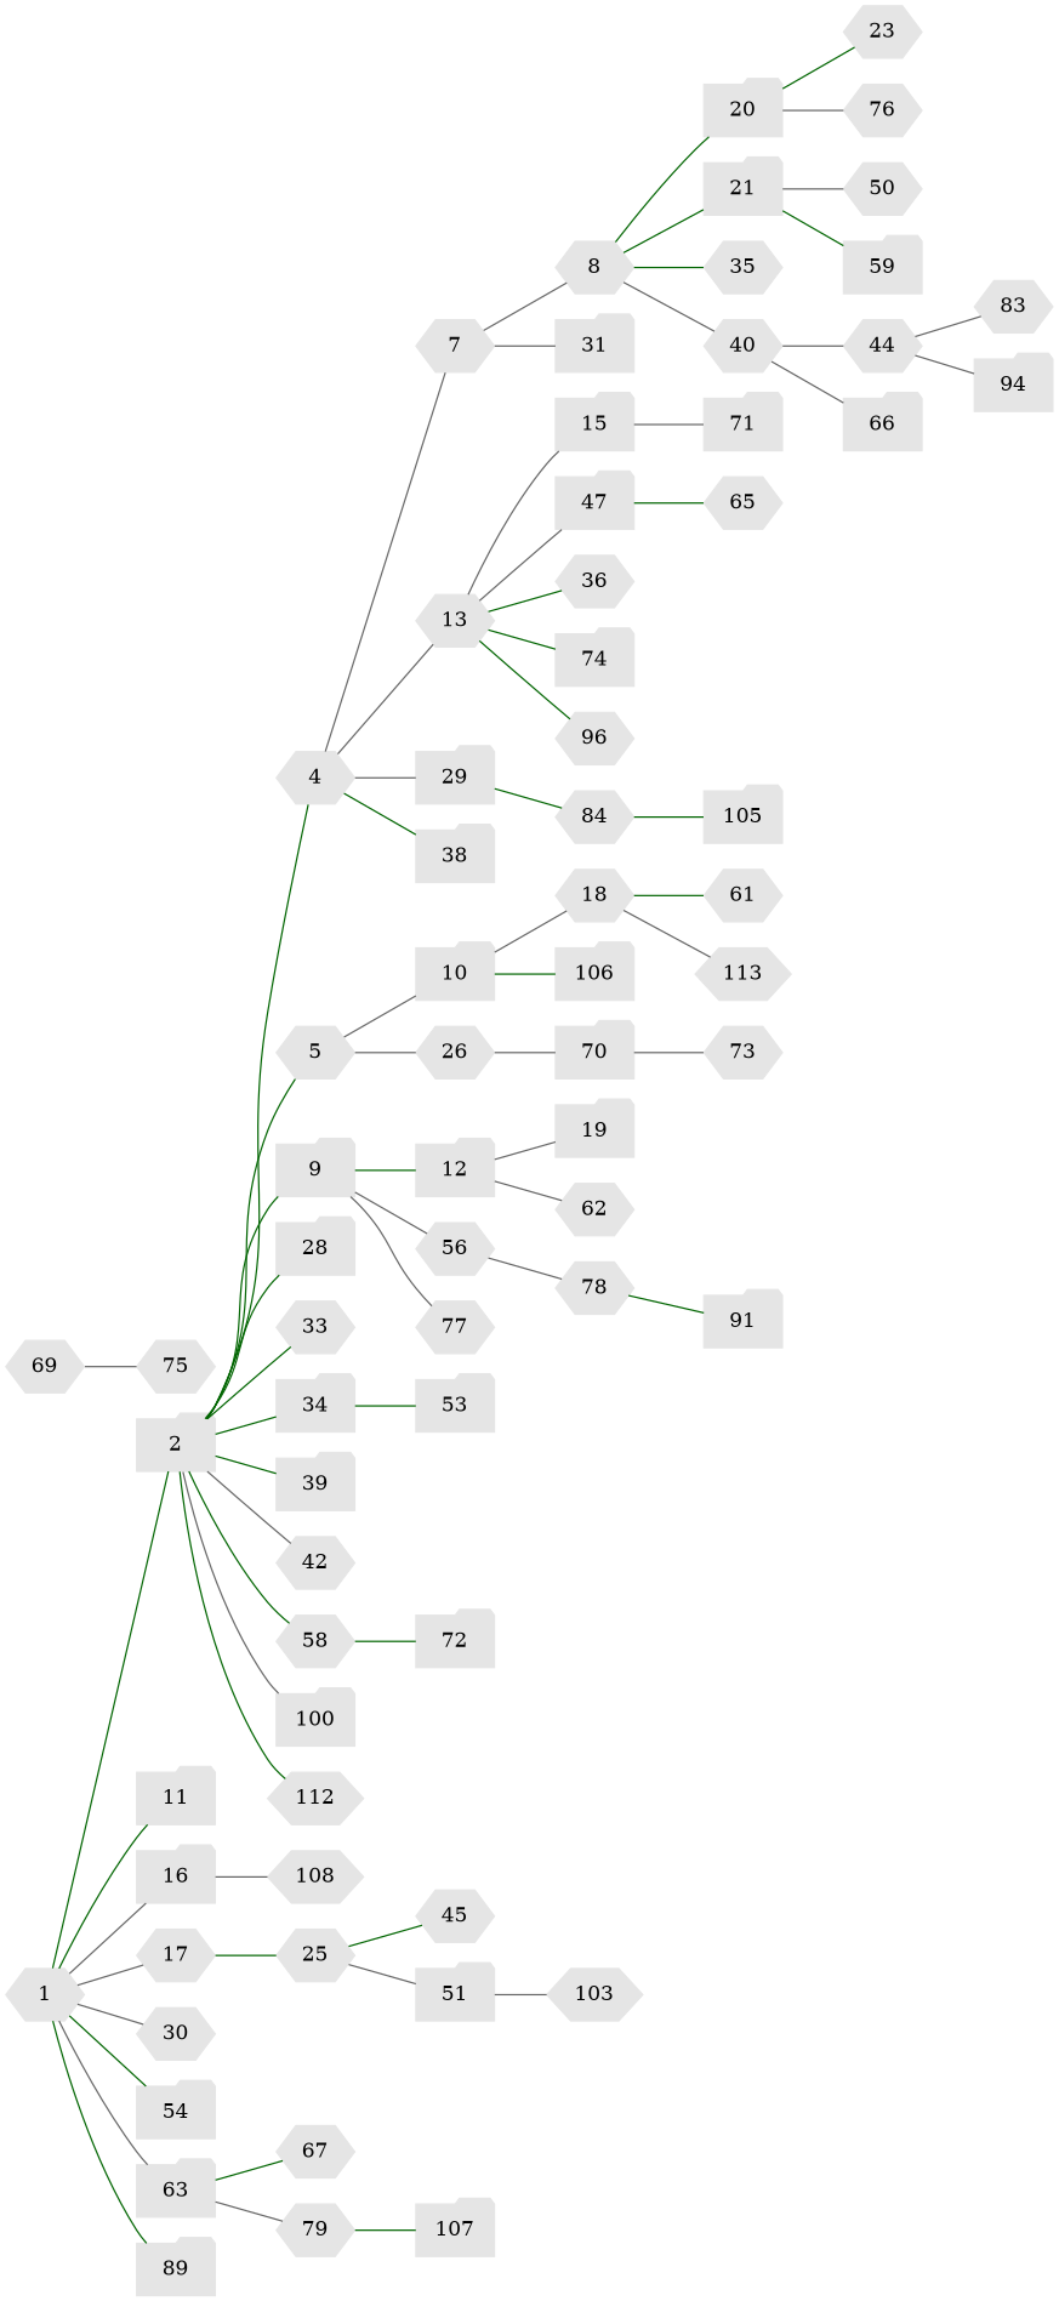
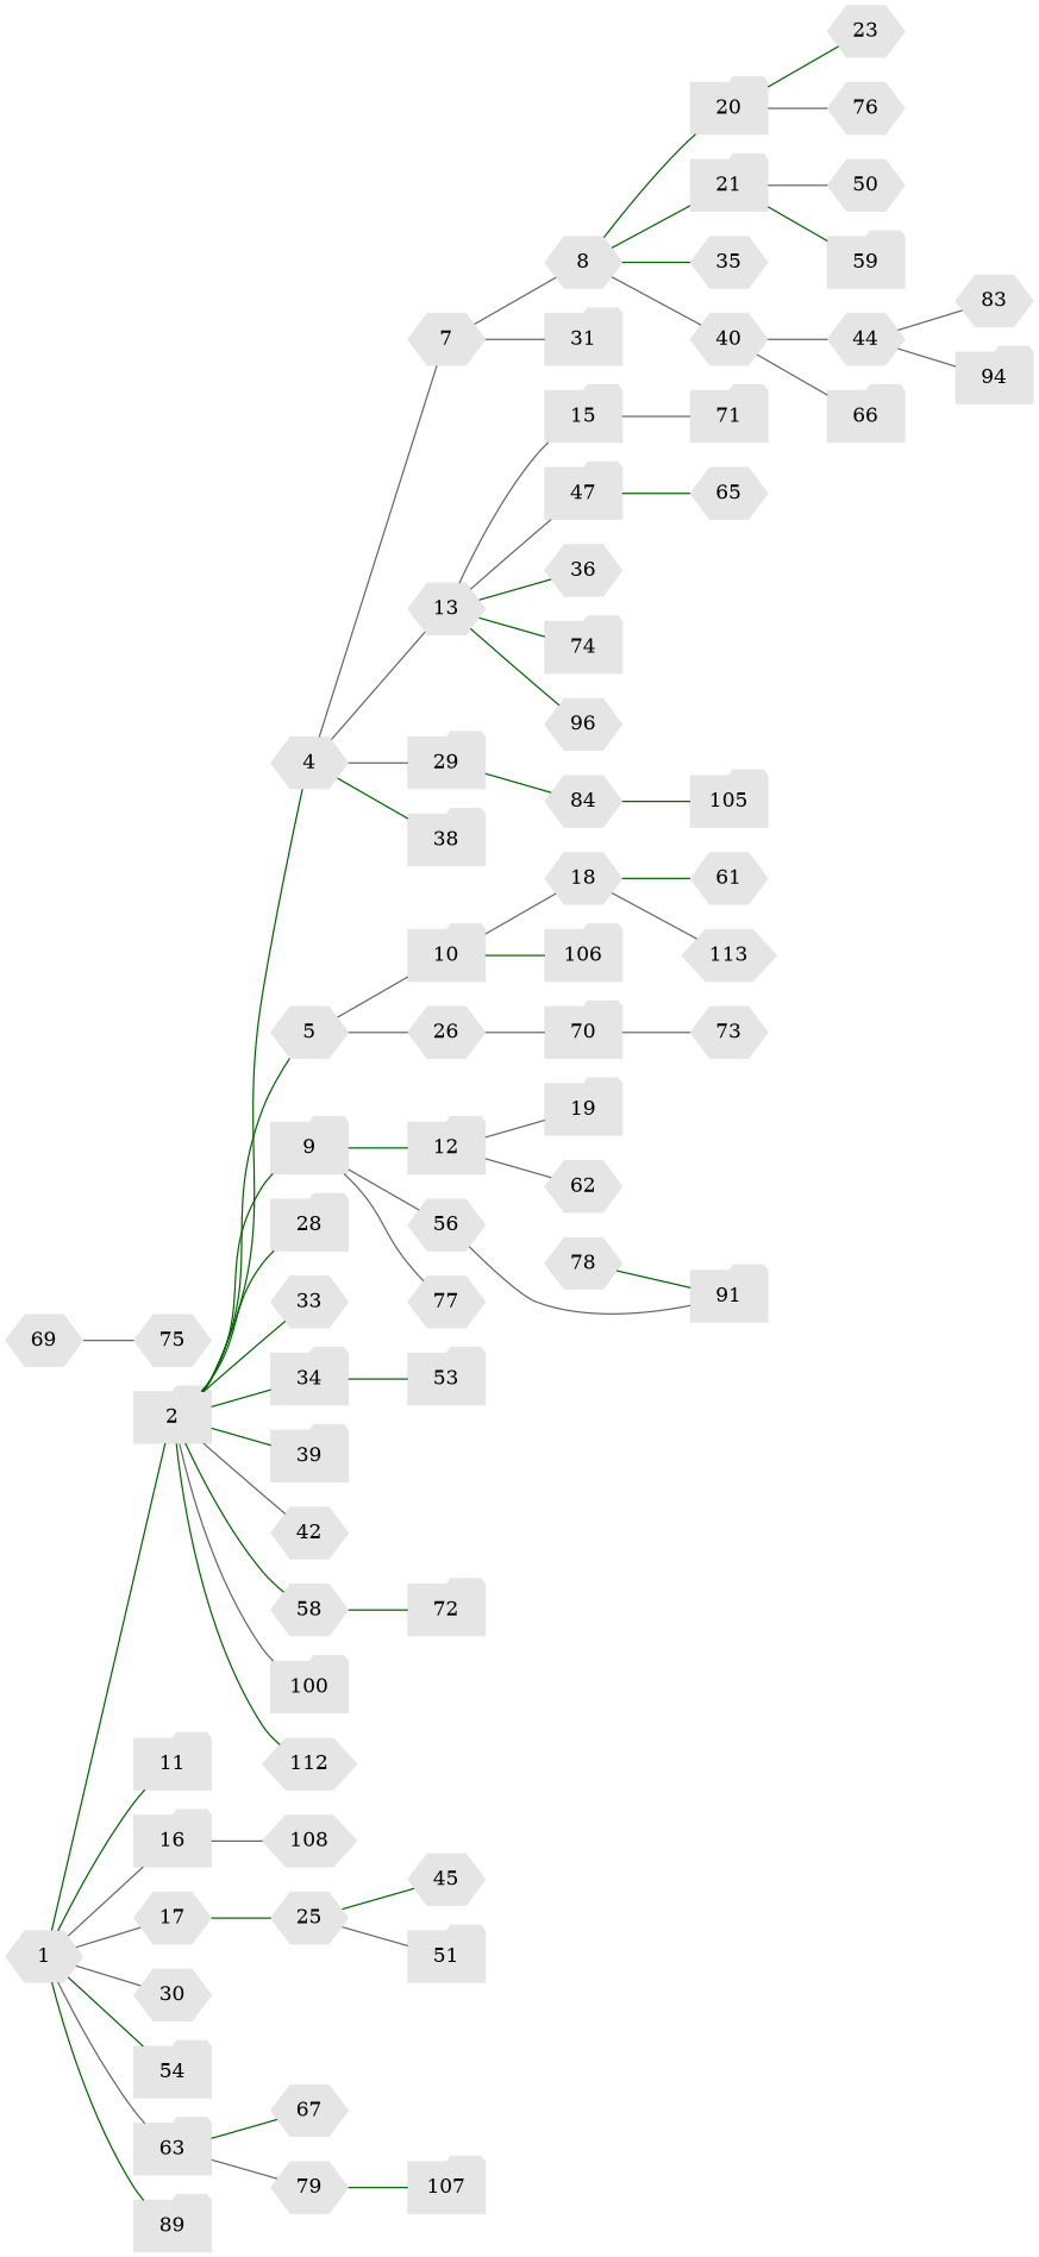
  graph {
    rankdir=LR
    node [color=gray90 shape=hexagon style=filled]
    edge [color=gray40]
    1 [super="+3"]
    2 [shape=folder super="+24"]
    11 [shape=folder super="+102"]
    16 [shape=folder super="+68"]
    17
    30
    54 [shape=folder]
    63 [shape=folder]
    89 [shape=folder]
    4 [super="+6"]
    5
    9 [shape=folder super="+37"]
    28 [shape=folder]
    33
    34 [shape=folder super="+98"]
    39 [shape=folder super="+86"]
    42 [super="+52"]
    58
    100 [shape=folder]
    112
    108
    25
    67
    79 [super="+80"]
    7 [super="+90"]
    13 [super="+49"]
    29 [shape=folder super="+81"]
    38 [shape=folder super="+87"]
    10 [shape=folder super="+22"]
    26 [super="+43"]
    12 [shape=folder super="+110"]
    56 [super="+92"]
    77
    53 [shape=folder super="+55"]
    72 [shape=folder]
    8 [super="+14"]
    31 [shape=folder super="+32"]
    15 [shape=folder super="+109"]
    n39 [label=47 shape=folder super="+85"]
    36
    74 [shape=folder]
    96
    84 [super="+104"]
    18 [super="+41"]
    106 [shape=folder]
    70 [shape=folder super="+99"]
    20 [shape=folder super="+57"]
    21 [shape=folder]
    35 [super="+46"]
    40 [super="+48"]
    23 [super="+82"]
    76
    50 [super="+64"]
    59 [shape=folder]
    44 [super="+47"]
    66 [shape=folder]
    19 [shape=folder]
    62
    78
    61
    113
    71 [shape=folder]
    65
    45
    51 [shape=folder super="+95"]
-   103
    73
    105 [shape=folder super="+111"]
    83
    94 [shape=folder]
    91 [shape=folder super="+97"]
    69 [super="+88"]
    75
    107 [shape=folder]
    1 -- 2 [color=darkgreen]
    1 -- 11 [color=darkgreen]
    1 -- 16
    1 -- 17
    1 -- 30
    1 -- 54 [color=darkgreen]
    1 -- 63
    1 -- 89 [color=darkgreen]
    2 -- 4 [color=darkgreen]
    2 -- 5 [color=darkgreen]
    2 -- 9 [color=darkgreen]
    2 -- 28 [color=darkgreen]
    2 -- 33 [color=darkgreen]
    2 -- 34 [color=darkgreen]
    2 -- 39 [color=darkgreen]
    2 -- 42
    2 -- 58 [color=darkgreen]
    2 -- 100
    2 -- 112 [color=darkgreen]
    16 -- 108
    17 -- 25 [color=darkgreen]
    63 -- 67 [color=darkgreen]
    63 -- 79
    4 -- 7
    4 -- 13
    4 -- 29
    4 -- 38 [color=darkgreen]
    5 -- 10
    5 -- 26
    9 -- 12 [color=darkgreen]
    9 -- 56
    9 -- 77
    34 -- 53 [color=darkgreen]
    58 -- 72 [color=darkgreen]
    25 -- 45 [color=darkgreen]
    25 -- 51
    79 -- 107 [color=darkgreen]
    7 -- 8
    7 -- 31
    13 -- 15
    13 -- n39
    13 -- 36 [color=darkgreen]
    13 -- 74 [color=darkgreen]
    13 -- 96 [color=darkgreen]
    29 -- 84 [color=darkgreen]
    10 -- 18
    10 -- 106 [color=darkgreen]
    26 -- 70
    12 -- 19
    12 -- 62
-   56 -- 78
+   56 -- 91
    8 -- 20 [color=darkgreen]
    8 -- 21 [color=darkgreen]
    8 -- 35 [color=darkgreen]
    8 -- 40
    15 -- 71
    n39 -- 65 [color=darkgreen]
    84 -- 105 [color=darkgreen]
    18 -- 61 [color=darkgreen]
    18 -- 113
    70 -- 73
    20 -- 23 [color=darkgreen]
    20 -- 76
    21 -- 50
    21 -- 59 [color=darkgreen]
    40 -- 44
    40 -- 66
    44 -- 83
    44 -- 94
    78 -- 91 [color=darkgreen]
-   51 -- 103
    69 -- 75
  }
